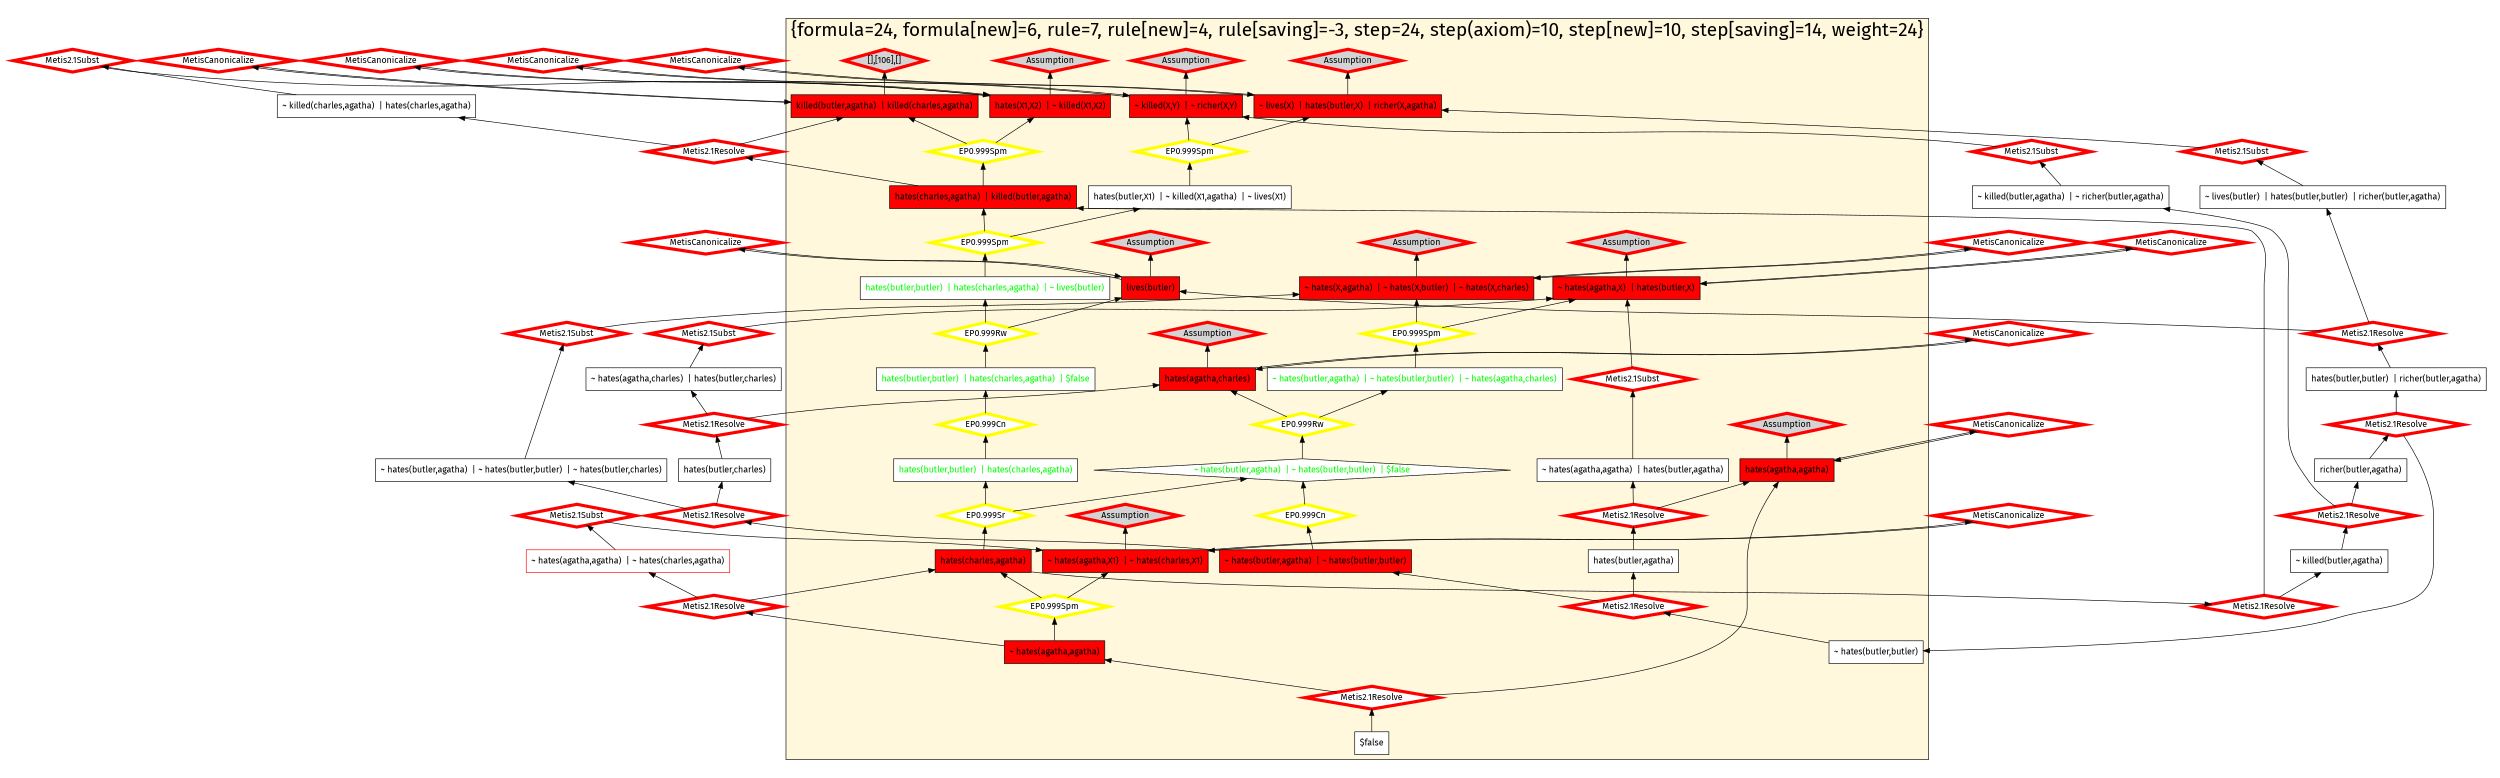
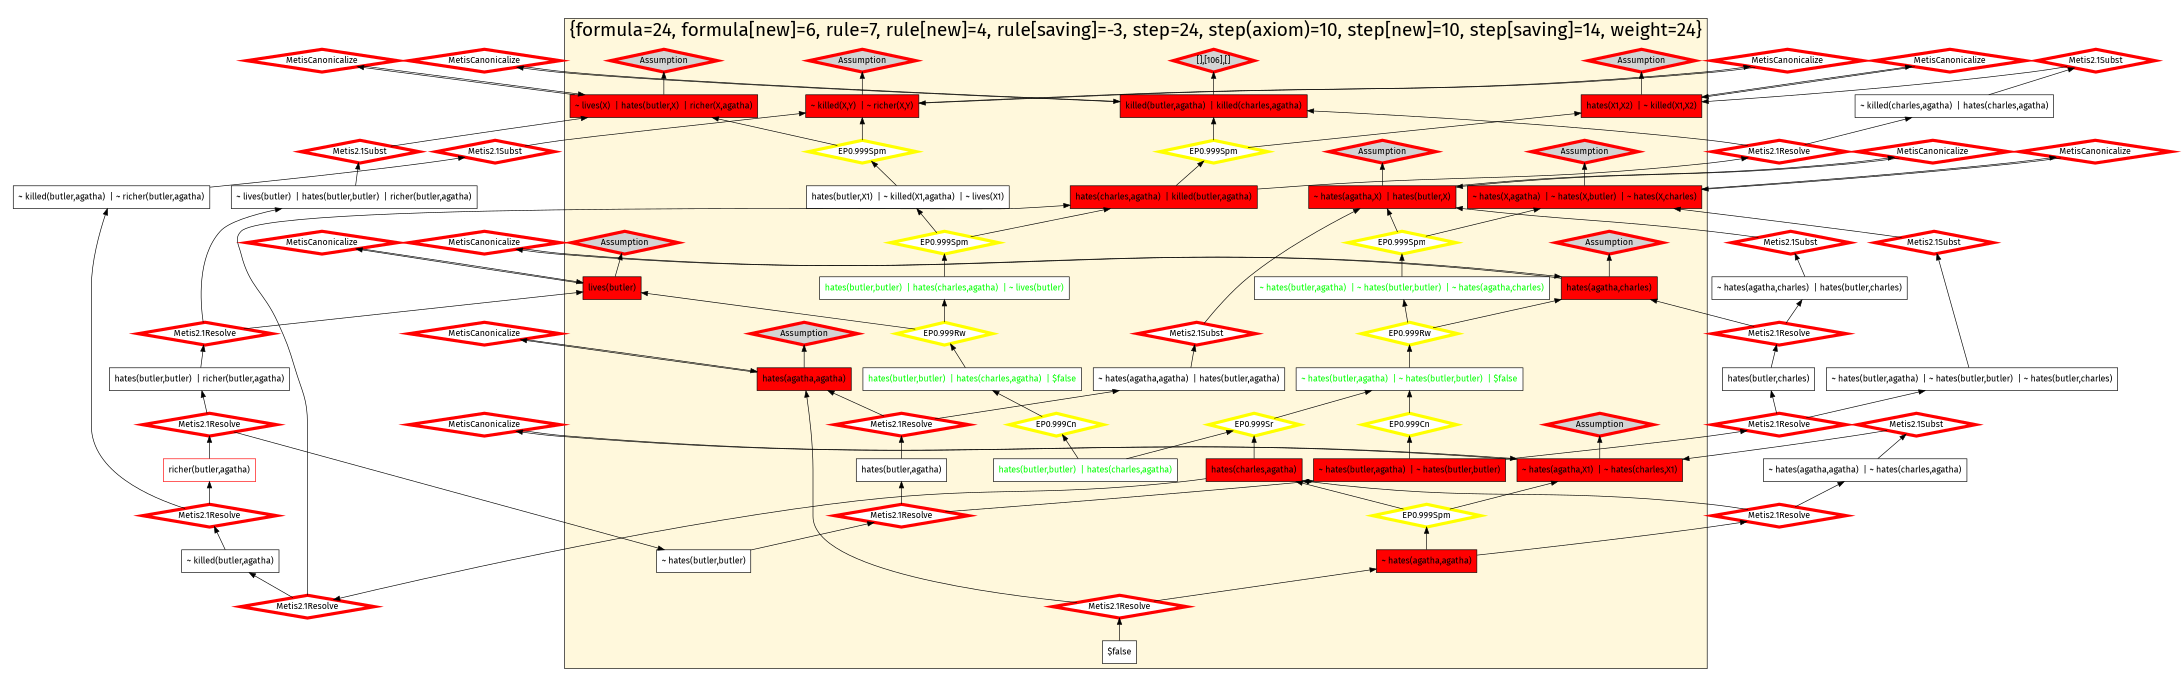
  digraph {
    fontname="Fira Sans"
    rankdir=BT
    node [color=red fillcolor=white fontname="Fira Sans" shape=diamond style=filled penwidth=5]
    edge [fontname="Fira Sans"]
    n1 [color=black fillcolor=red label="hates(X1,X2)  | ~ killed(X1,X2)" shape=box penwidth=""]
    n2 [color=black fillcolor=red label="~ hates(agatha,X)  | hates(butler,X)" shape=box penwidth=""]
    n3 [color=black label="$false" shape=box penwidth=""]
    n4 [color=black fillcolor=red label="~ killed(X,Y)  | ~ richer(X,Y)" shape=box penwidth=""]
    n5 [color=black fontcolor=green label="hates(butler,butler)  | hates(charles,agatha)" shape=box penwidth=""]
    n6 [color=black fillcolor=red label="hates(charles,agatha)  | killed(butler,agatha)" shape=box penwidth=""]
    n7 [color=black fillcolor=red label="~ lives(X)  | hates(butler,X)  | richer(X,agatha)" shape=box penwidth=""]
    n8 [color=black label="~ hates(butler,butler)" shape=box penwidth=""]
    n9 [color=black fillcolor=red label="hates(agatha,agatha)" shape=box penwidth=""]
    n10 [color=black fillcolor=red label="~ hates(butler,agatha)  | ~ hates(butler,butler)" shape=box penwidth=""]
    n11 [color=black fillcolor=red label="~ hates(X,agatha)  | ~ hates(X,butler)  | ~ hates(X,charles)" shape=box penwidth=""]
    n12 [color=black fontcolor=green label="hates(butler,butler)  | hates(charles,agatha)  | $false" shape=box penwidth=""]
-   n13 [color=black fontcolor=green label="~ hates(butler,agatha)  | ~ hates(butler,butler)  | $false" penwidth=""]
+   n13 [color=black fontcolor=green label="~ hates(butler,agatha)  | ~ hates(butler,butler)  | $false" shape=box penwidth=""]
    n14 [color=black fillcolor=red label="hates(agatha,charles)" shape=box penwidth=""]
    n15 [color=black fontcolor=green label="~ hates(butler,agatha)  | ~ hates(butler,butler)  | ~ hates(agatha,charles)" shape=box penwidth=""]
    n16 [color=black fillcolor=red label="~ hates(agatha,X1)  | ~ hates(charles,X1)" shape=box penwidth=""]
    n17 [color=black fontcolor=black label="hates(butler,X1)  | ~ killed(X1,agatha)  | ~ lives(X1)" shape=box penwidth=""]
    n18 [color=black fillcolor=red label="~ hates(agatha,agatha)" shape=box penwidth=""]
    n19 [color=black fillcolor=red label="lives(butler)" shape=box penwidth=""]
    n20 [color=black fillcolor=red label="killed(butler,agatha)  | killed(charles,agatha)" shape=box penwidth=""]
    n21 [color=black label="hates(butler,agatha)" shape=box penwidth=""]
    n22 [color=black label="~ hates(agatha,agatha)  | hates(butler,agatha)" shape=box penwidth=""]
    n23 [color=black fontcolor=green label="hates(butler,butler)  | hates(charles,agatha)  | ~ lives(butler)" shape=box penwidth=""]
    n24 [color=black fillcolor=red label="hates(charles,agatha)" shape=box penwidth=""]
    n25 [fillcolor=lightgrey label=Assumption]
    n26 [color=yellow label="EP0.999Sr"]
    n27 [color=yellow label="EP0.999Rw"]
    n28 [color=yellow label="EP0.999Cn"]
    n29 [color=yellow label="EP0.999Rw"]
    n30 [fillcolor=lightgrey label=Assumption]
    n31 [fillcolor=lightgrey label=Assumption]
    n32 [label="Metis2.1Subst"]
    n33 [color=yellow label="EP0.999Spm"]
    n34 [fillcolor=lightgrey label="[],[106],[]"]
    n35 [fillcolor=lightgrey label=Assumption]
    n36 [color=yellow label="EP0.999Cn"]
    n37 [fillcolor=lightgrey label=Assumption]
    n38 [label="Metis2.1Resolve"]
    n39 [fillcolor=lightgrey label=Assumption]
    n40 [fillcolor=lightgrey label=Assumption]
    n41 [label="Metis2.1Resolve"]
    n42 [color=yellow label="EP0.999Spm"]
    n43 [color=yellow label="EP0.999Spm"]
    n44 [fillcolor=lightgrey label=Assumption]
    n45 [fillcolor=lightgrey label=Assumption]
    n46 [color=yellow label="EP0.999Spm"]
    n47 [color=yellow label="EP0.999Spm"]
    n48 [label="Metis2.1Resolve"]
    n49 [label=MetisCanonicalize]
    n50 [label=MetisCanonicalize]
    n51 [label=MetisCanonicalize]
    n52 [label="Metis2.1Resolve"]
    n53 [label=MetisCanonicalize]
    n54 [label=MetisCanonicalize]
    n55 [label="Metis2.1Resolve"]
    n56 [label=MetisCanonicalize]
    n57 [label=MetisCanonicalize]
    n58 [label=MetisCanonicalize]
    n59 [label="Metis2.1Resolve"]
    n60 [label=MetisCanonicalize]
    n61 [label=MetisCanonicalize]
    n62 [label="Metis2.1Resolve"]
    n63 [color=black label="hates(butler,charles)" shape=box penwidth=""]
    n64 [label="Metis2.1Resolve"]
    n65 [color=black label="~ hates(agatha,charles)  | hates(butler,charles)" shape=box penwidth=""]
    n66 [color=black label="~ killed(charles,agatha)  | hates(charles,agatha)" shape=box penwidth=""]
    n67 [color=black label="~ killed(butler,agatha)  | ~ richer(butler,agatha)" shape=box penwidth=""]
    n68 [label="Metis2.1Subst"]
    n69 [color=black label="~ hates(butler,agatha)  | ~ hates(butler,butler)  | ~ hates(butler,charles)" shape=box penwidth=""]
    n70 [color=black label="~ lives(butler)  | hates(butler,butler)  | richer(butler,agatha)" shape=box penwidth=""]
    n71 [label="Metis2.1Subst"]
    n72 [color=black label="~ killed(butler,agatha)" shape=box penwidth=""]
    n73 [label="Metis2.1Resolve"]
-   n74 [color=black label="richer(butler,agatha)" shape=box penwidth=""]
-   n75 [label="~ hates(agatha,agatha)  | ~ hates(charles,agatha)" shape=box penwidth=""]
+   n74 [label="richer(butler,agatha)" shape=box penwidth=""]
+   n75 [color=black label="~ hates(agatha,agatha)  | ~ hates(charles,agatha)" shape=box penwidth=""]
    n76 [label="Metis2.1Subst"]
    n77 [color=black label="hates(butler,butler)  | richer(butler,agatha)" shape=box penwidth=""]
    n78 [label="Metis2.1Resolve"]
    n79 [label="Metis2.1Subst"]
    n80 [label="Metis2.1Resolve"]
    n81 [label="Metis2.1Subst"]
    n82 [label="Metis2.1Subst"]
    subgraph cluster_1 {
      fillcolor=cornsilk
      fontsize=30
      label="{formula=24, formula[new]=6, rule=7, rule[new]=4, rule[saving]=-3, step=24, step(axiom)=10, step[new]=10, step[saving]=14, weight=24}"
      labelloc=b
      style=filled
      n1
      n2
      n3
      n4
      n5
      n6
      n7
      n8
      n9
      n10
      n11
      n12
      n13
      n14
      n15
      n16
      n17
      n18
      n19
      n20
      n21
      n22
      n23
      n24
      n25
      n26
      n27
      n28
      n29
      n30
      n31
      n32
      n33
      n34
      n35
      n36
      n37
      n38
      n39
      n40
      n41
      n42
      n43
      n44
      n45
      n46
      n47
      n48
    }
    n1 -> n31
    n1 -> n49
    n2 -> n45
    n2 -> n50
    n3 -> n38
    n4 -> n25
    n4 -> n51
    n5 -> n28
    n6 -> n42
    n6 -> n52
    n7 -> n35
    n7 -> n53
    n8 -> n41
    n9 -> n30
    n9 -> n54
    n10 -> n36
    n10 -> n55
    n11 -> n44
    n11 -> n56
    n12 -> n27
    n13 -> n29
    n14 -> n37
    n14 -> n57
    n15 -> n33
    n16 -> n39
    n16 -> n58
    n17 -> n46
    n18 -> n47
    n18 -> n59
    n19 -> n40
    n19 -> n60
    n20 -> n34
    n20 -> n61
    n21 -> n48
    n22 -> n32
    n23 -> n43
    n24 -> n26
    n24 -> n62
-   n26 -> n5
+   n5 -> n26
    n26 -> n13
    n27 -> n19
    n27 -> n23
    n28 -> n12
    n29 -> n14
    n29 -> n15
    n32 -> n2
    n33 -> n2
    n33 -> n11
    n36 -> n13
    n38 -> n9
    n38 -> n18
    n41 -> n10
    n41 -> n21
    n42 -> n1
    n42 -> n20
    n43 -> n6
    n43 -> n17
    n46 -> n4
    n46 -> n7
    n47 -> n16
    n47 -> n24
    n48 -> n9
    n48 -> n22
    n49 -> n1
    n50 -> n2
    n51 -> n4
    n52 -> n20
    n52 -> n66
    n53 -> n7
    n54 -> n9
    n55 -> n63
    n55 -> n69
    n56 -> n11
    n57 -> n14
    n58 -> n16
    n59 -> n24
    n59 -> n75
    n60 -> n19
    n61 -> n20
    n62 -> n6
    n62 -> n72
    n63 -> n64
    n64 -> n14
    n64 -> n65
    n65 -> n82
    n66 -> n79
    n67 -> n68
    n68 -> n4
    n69 -> n81
    n70 -> n71
    n71 -> n7
    n72 -> n73
    n73 -> n67
    n73 -> n74
    n74 -> n80
    n75 -> n76
    n76 -> n16
    n77 -> n78
    n78 -> n19
    n78 -> n70
    n79 -> n1
    n80 -> n8
    n80 -> n77
    n81 -> n11
    n82 -> n2
  }
